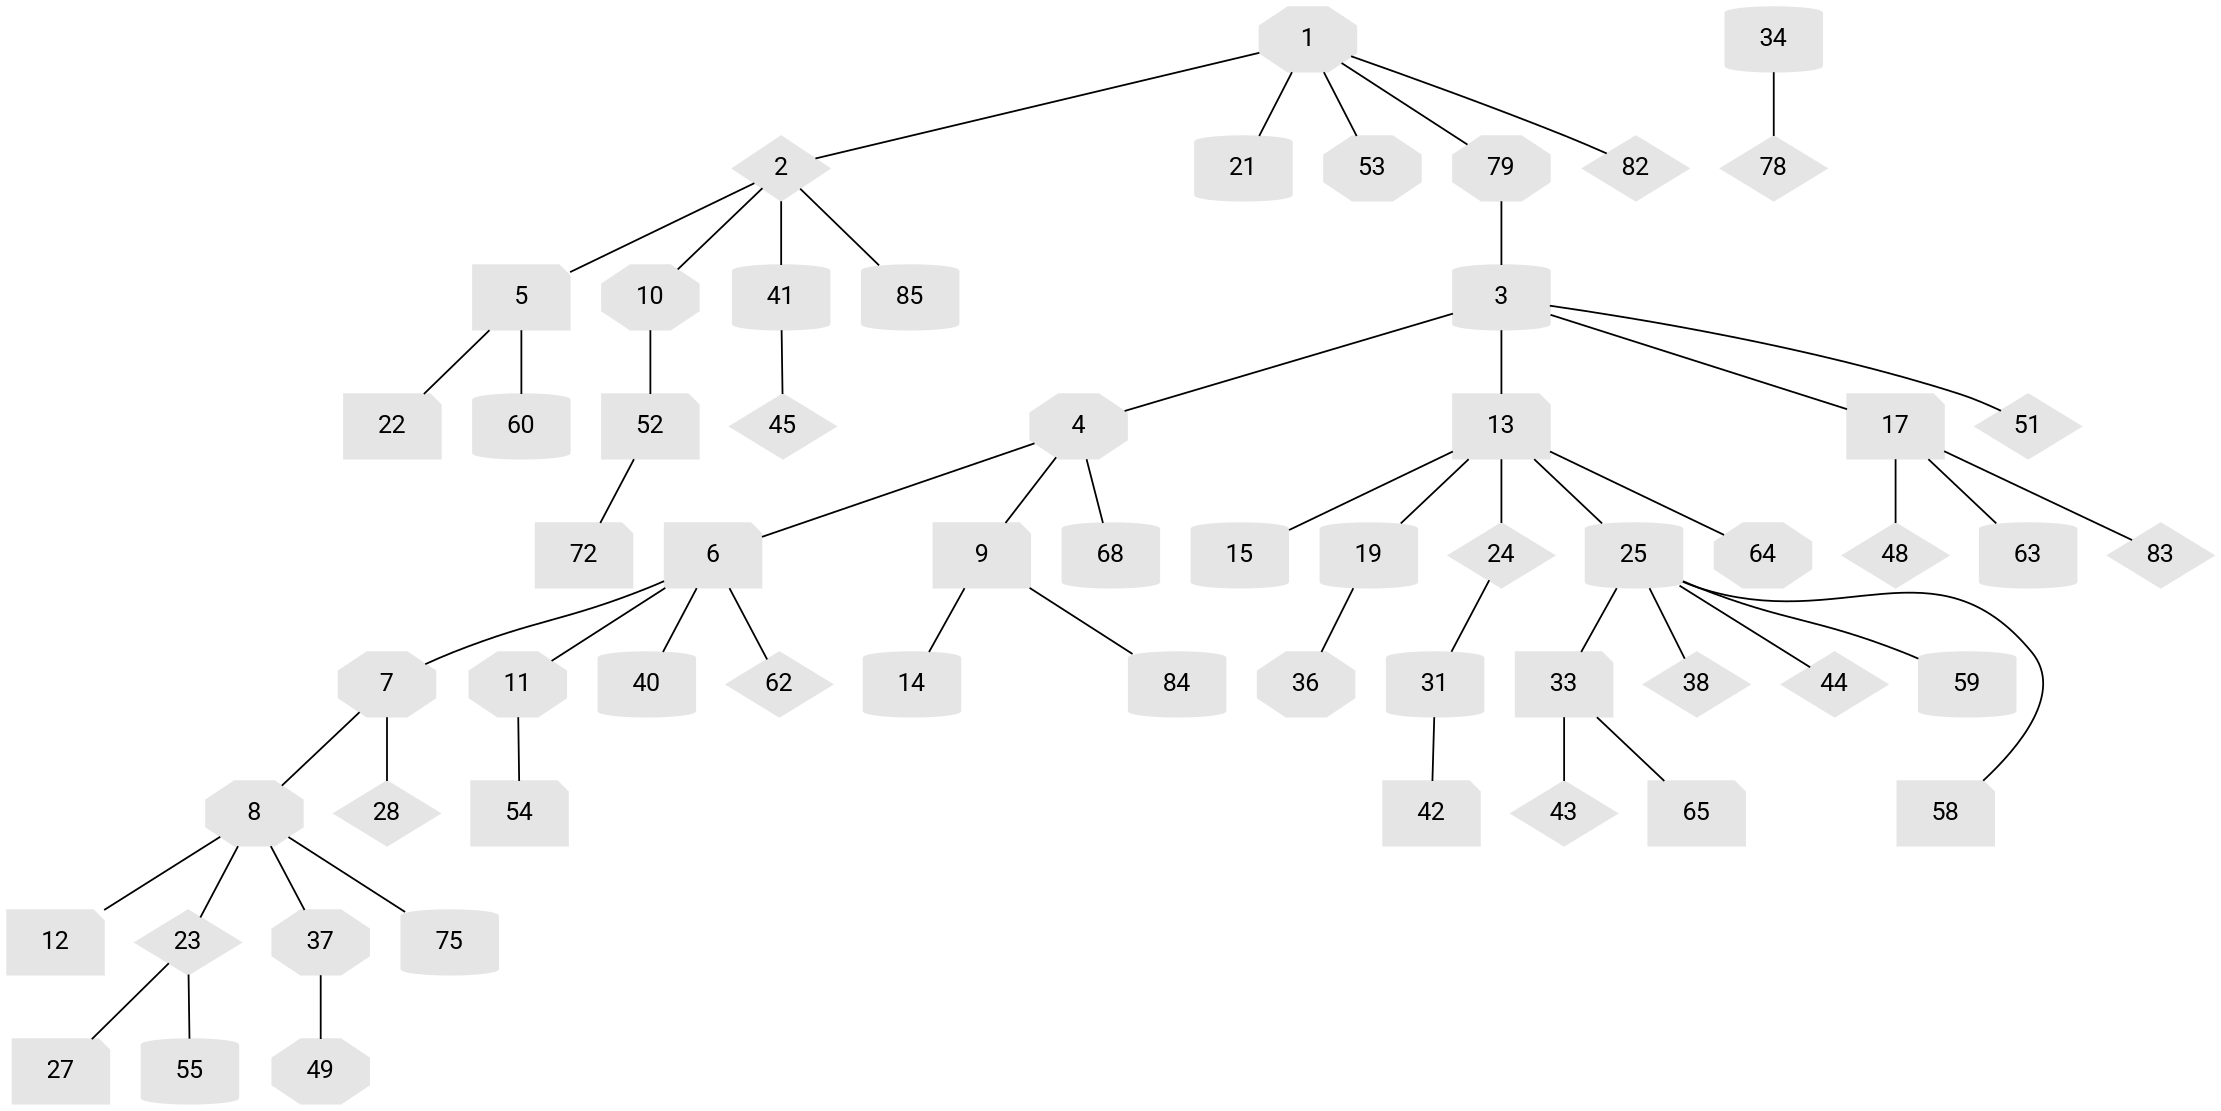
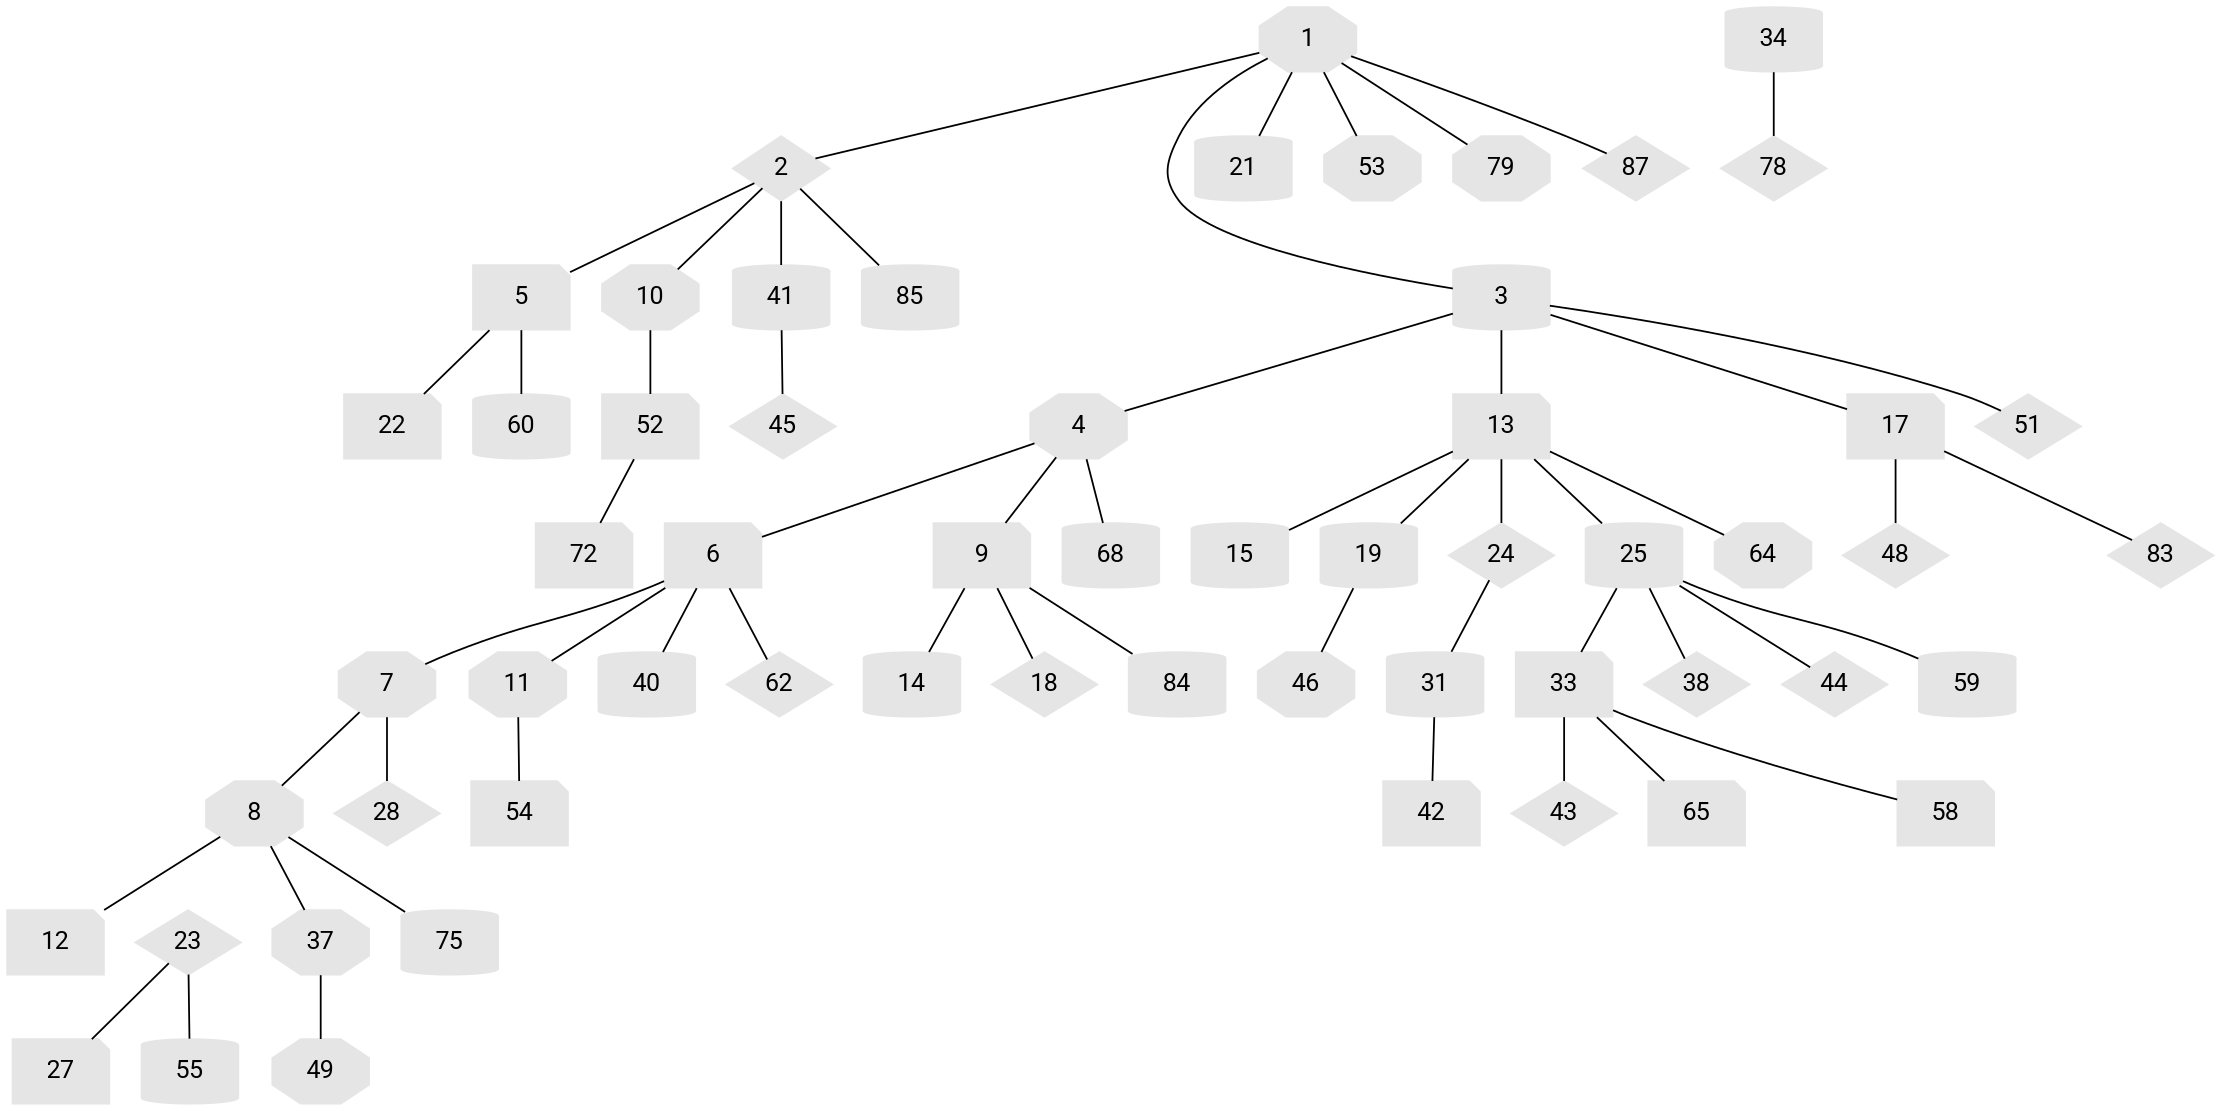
  graph {
    fontname=Roboto
    node [color=gray90 fontname=Roboto shape=cylinder style=filled]
    edge [fontname=Roboto]
    1 [shape=octagon super="+36"]
    2 [shape=diamond super="+80"]
    3
    21
    53 [shape=octagon super="+74"]
    79 [shape=octagon]
-   87 [shape=diamond label=82]
+   87 [shape=diamond]
    5 [shape=note super="+70"]
    10 [shape=octagon super="+20"]
    41
    85
    4 [shape=octagon super="+71"]
    13 [shape=note super="+30"]
    17 [shape=note super="+32"]
    51 [shape=diamond super="+81"]
    22 [shape=note super="+67"]
    60
    52 [shape=note super="+57"]
    45 [shape=diamond super="+61"]
    6 [shape=note super="+47"]
    9 [shape=note super="+73"]
    68
    15
    19
    24 [shape=diamond]
    25 [super="+26"]
    64 [shape=octagon]
    48 [shape=diamond]
-   63
    83 [shape=diamond]
    7 [shape=octagon]
    11 [shape=octagon super="+39"]
    40
    62 [shape=diamond]
    14
+   18 [shape=diamond super="+35"]
    84
    8 [shape=octagon super="+16"]
    28 [shape=diamond super="+56"]
    54 [shape=note super="+86"]
    12 [shape=note super="+77"]
    23 [shape=diamond super="+69"]
    37 [shape=octagon super="+82"]
    75
    27 [shape=note super="+29"]
    55 [super="+66"]
    49 [shape=octagon super="+50"]
    72 [shape=note]
-   46 [shape=octagon super="+76" label=36]
+   46 [shape=octagon super="+76"]
    31
    33 [shape=note]
    38 [shape=diamond]
    44 [shape=diamond]
    59
    42 [shape=note]
    43 [shape=diamond]
    58 [shape=note]
    65 [shape=note]
    78 [shape=diamond]
    34
    1 -- 2
-   79 -- 3
+   1 -- 3
    1 -- 21
    1 -- 53
    1 -- 79
    1 -- 87
    2 -- 5
    2 -- 10
    2 -- 41
    2 -- 85
    3 -- 4
    3 -- 13
    3 -- 17
    3 -- 51
    5 -- 22
    5 -- 60
    10 -- 52
    41 -- 45
    4 -- 6
    4 -- 9
    4 -- 68
    13 -- 15
    13 -- 19
    13 -- 24
    13 -- 25
    13 -- 64
    17 -- 48
-   17 -- 63
    17 -- 83
    52 -- 72
    6 -- 7
    6 -- 11
    6 -- 40
    6 -- 62
    9 -- 14
+   9 -- 18
    9 -- 84
    19 -- 46
    24 -- 31
    25 -- 33
    25 -- 38
    25 -- 44
    25 -- 59
    7 -- 8
    7 -- 28
    11 -- 54
    8 -- 12
-   8 -- 23
    8 -- 37
    8 -- 75
    23 -- 27
    23 -- 55
    37 -- 49
    31 -- 42
    33 -- 43
-   25 -- 58
+   33 -- 58
    33 -- 65
    34 -- 78
  }
